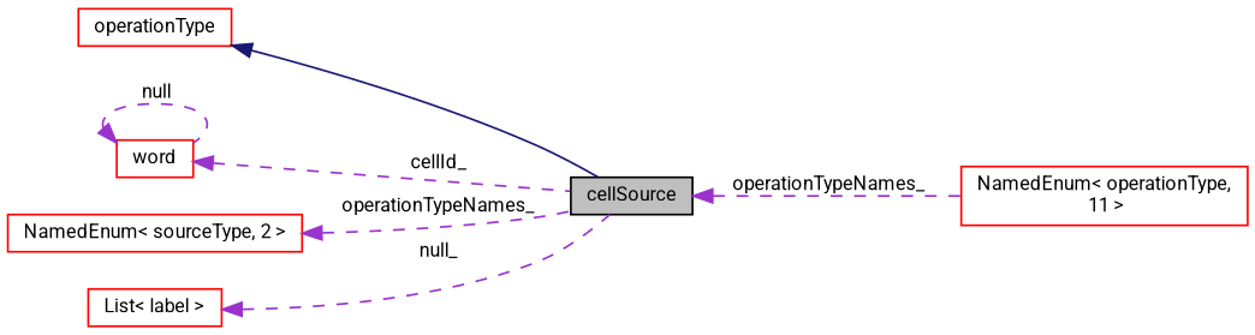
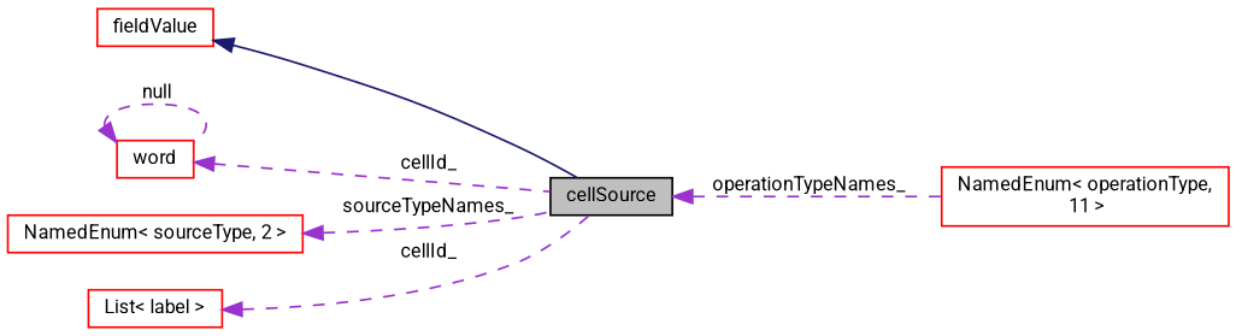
  digraph {
    fontname=Roboto
    rankdir=LR
    node [color=red fontname=Roboto fontsize=10 shape=record]
    edge [color=darkorchid3 dir=back fontname=Roboto fontsize=10 labelfontname=Helvetica labelfontsize=10 style=dashed]
    n1 [color=black fillcolor=grey75 fontcolor=black height=0.2 label=cellSource style=filled width=0.4]
    n2 [height=0.2 label="NamedEnum\< operationType,\l 11 \>" width=0.4]
-   n3 [height=0.2 label=operationType width=0.4]
+   n3 [height=0.2 label=fieldValue width=0.4]
    n4 [height=0.2 label=word width=0.4]
    n5 [height=0.2 label="NamedEnum\< sourceType, 2 \>" width=0.4]
    n6 [height=0.2 label="List\< label \>" width=0.4]
    n1 -> n2 [label=" operationTypeNames_"]
    n3 -> n1 [color=midnightblue style=solid]
    n4 -> n1 [label=" cellId_"]
    n4 -> n4 [label=" null"]
-   n5 -> n1 [label=" operationTypeNames_"]
-   n6 -> n1 [label=" null_"]
+   n5 -> n1 [label=" sourceTypeNames_"]
+   n6 -> n1 [label=" cellId_"]
  }
